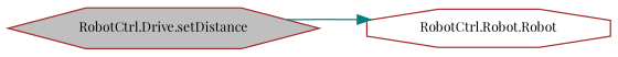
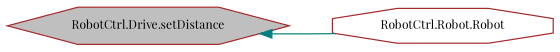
  digraph {
    rankdir=LR
    fontname="Playfair Display"
    node [color=brown fontname="Playfair Display" fontsize=10 style=filled]
    n1 [fillcolor=grey75 fontcolor=black height=0.2 label="RobotCtrl.Drive.setDistance" shape=hexagon width=0.4]
    n2 [fillcolor=white height=0.2 label="RobotCtrl.Robot.Robot" shape=octagon width=0.4]
-   n2 -> n1 [color=teal dir=back fontname="Playfair Display" fontsize=10 labelfontname=FreeSans labelfontsize=10 style=solid]
+   n1 -> n2 [color=teal dir=back fontname="Playfair Display" fontsize=10 labelfontname=FreeSans labelfontsize=10 style=solid]
  }
